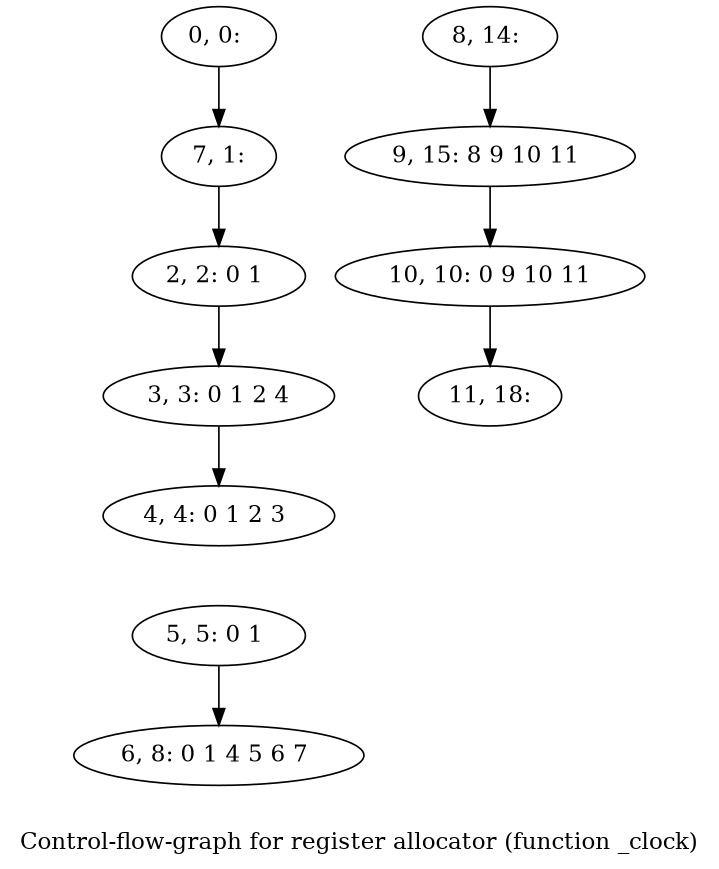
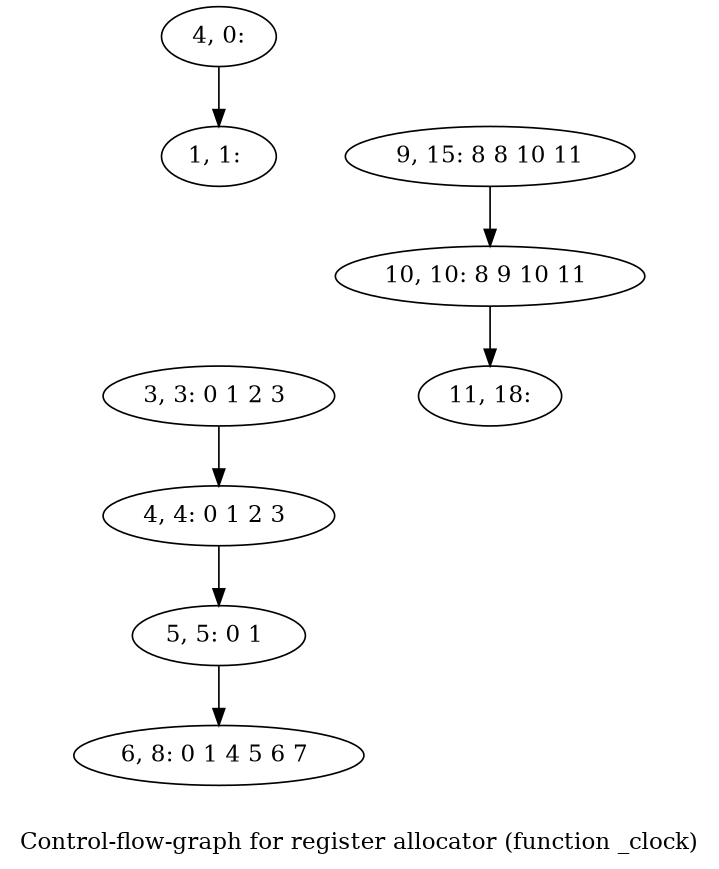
  digraph {
    fontname="DejaVu Serif"
    label="Control-flow-graph for register allocator (function _clock)"
    node [fontname="DejaVu Serif"]
    edge [fontname="DejaVu Serif"]
-   n1 [label="0, 0: "]
-   n2 [label="7, 1:"]
-   n3 [label="2, 2: 0 1 "]
-   n4 [label="3, 3: 0 1 2 4"]
+   n1 [label="4, 0:"]
+   n2 [label="1, 1: "]
+   n4 [label="3, 3: 0 1 2 3 "]
    n5 [label="4, 4: 0 1 2 3 "]
    n6 [label="5, 5: 0 1 "]
    n7 [label="6, 8: 0 1 4 5 6 7 "]
-   n8 [label="8, 14: "]
-   n9 [label="9, 15: 8 9 10 11 "]
-   n10 [label="10, 10: 0 9 10 11"]
+   n9 [label="9, 15: 8 8 10 11"]
+   n10 [label="10, 10: 8 9 10 11 "]
    n11 [label="11, 18:"]
    n1 -> n2
-   n2 -> n3
-   n3 -> n4
    n4 -> n5
+   n5 -> n6
    n6 -> n7
-   n8 -> n9
    n9 -> n10
    n10 -> n11
  }
